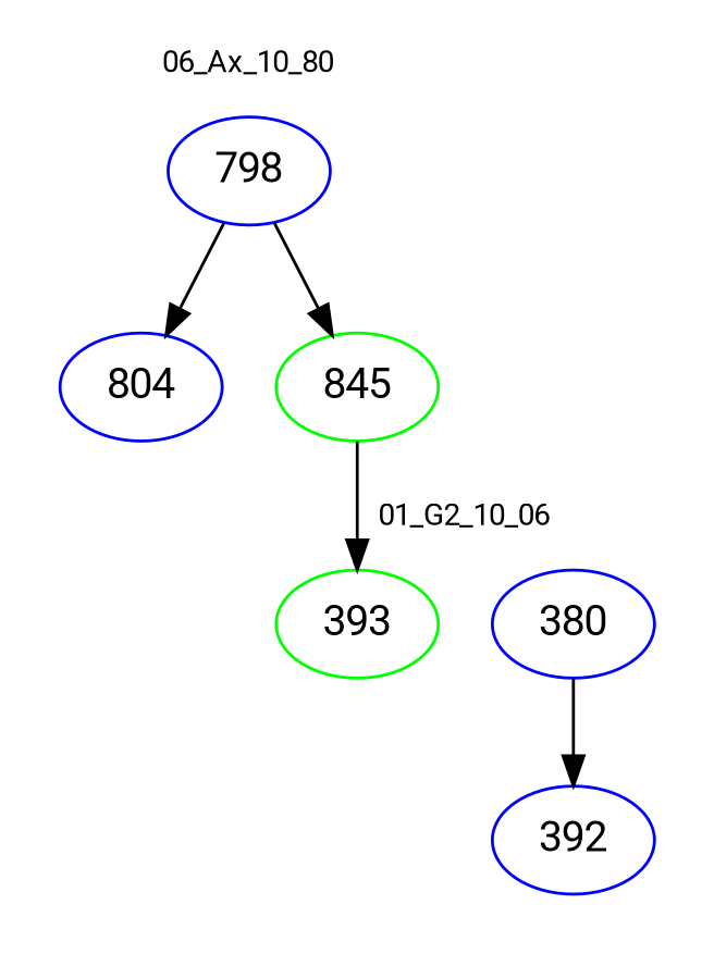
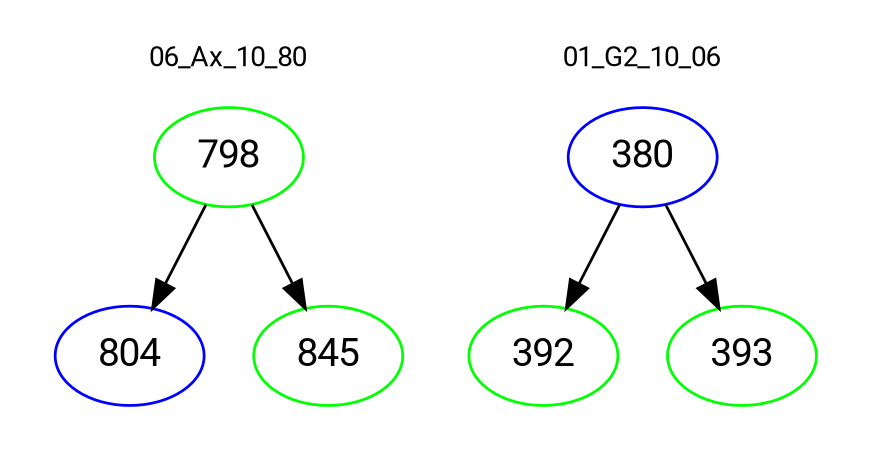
  digraph {
    fontname=Roboto
    node [color=blue fontname=Roboto]
    edge [color=black fontname=Roboto]
-   n1 [label=798]
+   n1 [color=green label=798]
    n2 [label=804]
    n3 [color=green label=845]
    n4 [label=380]
-   n5 [label=392]
+   n5 [color=green label=392]
    n6 [color=green label=393]
    subgraph cluster_1 {
      color=white
      fontsize=10
      label="06_Ax_10_80"
      n1
      n2
      n3
    }
    subgraph cluster_2 {
      color=white
      fontsize=10
      label="01_G2_10_06"
      n4
      n5
      n6
    }
    n1 -> n2
    n1 -> n3
    n4 -> n5
-   n3 -> n6
+   n4 -> n6
  }
